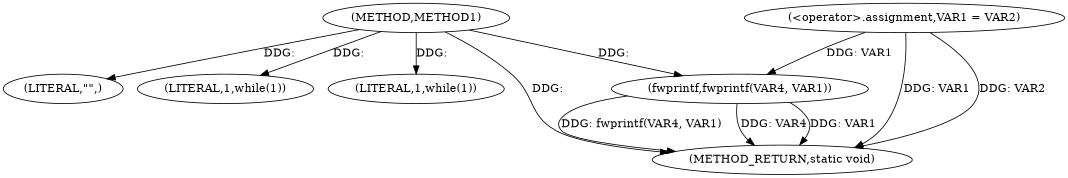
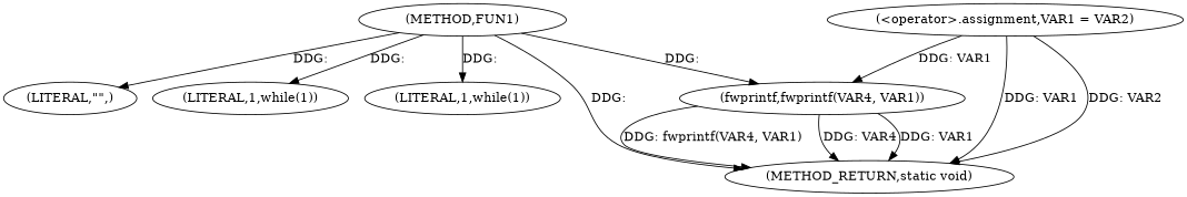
  digraph {
-   n1 [label="(METHOD,METHOD1)"]
+   n1 [label="(METHOD,FUN1)"]
    n2 [label="(LITERAL,\"\",)"]
    n3 [label="(LITERAL,1,while(1))"]
    n4 [label="(LITERAL,1,while(1))"]
    n5 [label="(fwprintf,fwprintf(VAR4, VAR1))"]
    n6 [label="(METHOD_RETURN,static void)"]
    n7 [label="(<operator>.assignment,VAR1 = VAR2)"]
    n1 -> n2 [label="DDG: "]
    n1 -> n3 [label="DDG: "]
    n1 -> n4 [label="DDG: "]
    n1 -> n5 [label="DDG: "]
    n1 -> n6 [label="DDG: "]
    n5 -> n6 [label="DDG: fwprintf(VAR4, VAR1)"]
    n5 -> n6 [label="DDG: VAR4"]
    n5 -> n6 [label="DDG: VAR1"]
    n7 -> n5 [label="DDG: VAR1"]
    n7 -> n6 [label="DDG: VAR1"]
    n7 -> n6 [label="DDG: VAR2"]
  }
